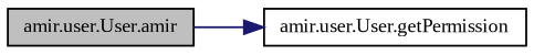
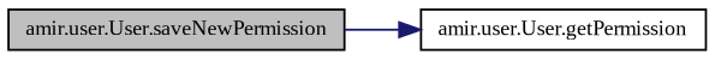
  digraph {
    rankdir=LR
    fontname="Liberation Serif"
    node [color=black fontname="Liberation Serif" fontsize=10 shape=record style=filled]
-   n1 [fillcolor=grey75 fontcolor=black height=0.2 label="amir.user.User.amir" width=0.4]
+   n1 [fillcolor=grey75 fontcolor=black height=0.2 label="amir.user.User.saveNewPermission" width=0.4]
    n2 [fillcolor=white height=0.2 label="amir.user.User.getPermission" width=0.4]
    n1 -> n2 [color=midnightblue fontname="Liberation Serif" fontsize=10 labelfontname="FreeSans.ttf" labelfontsize=10 style=solid]
  }
